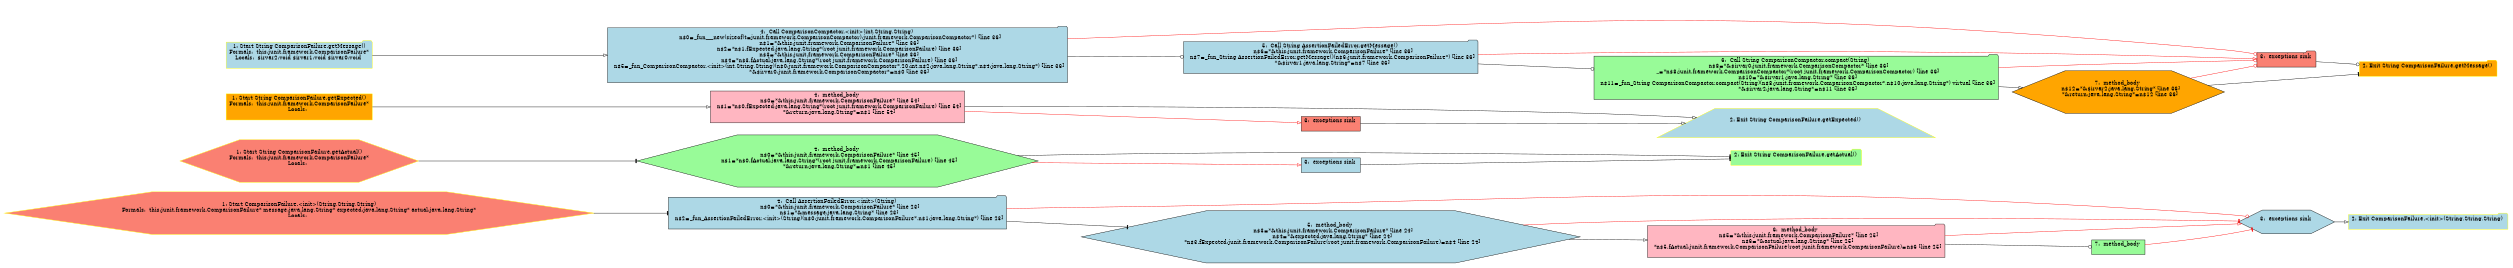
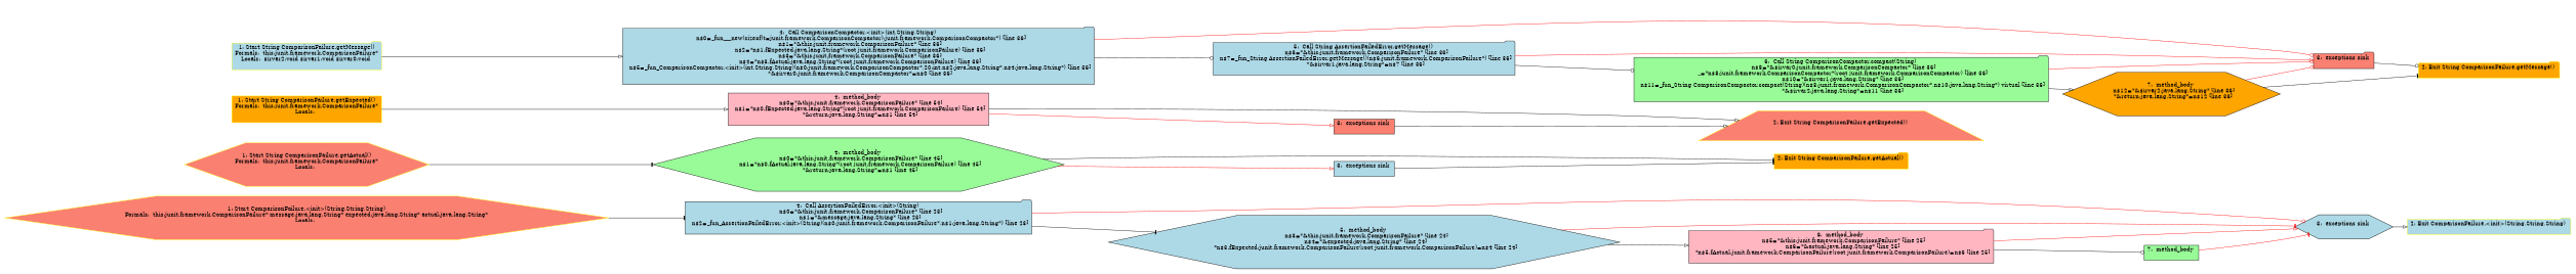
  digraph {
    rankdir=LR
    node [fillcolor=lightblue shape=folder style=filled]
    edge [arrowhead=onormal]
    n1 [color=yellow fillcolor=salmon label="1: Start ComparisonFailure.<init>(String,String,String)\nFormals:  this:junit.framework.ComparisonFailure* message:java.lang.String* expected:java.lang.String* actual:java.lang.String*\nLocals:  \n  " shape=hexagon]
    n2 [label="4:  Call AssertionFailedError.<init>(String) \n   n$0=*&this:junit.framework.ComparisonFailure* [line 23]\n  n$1=*&message:java.lang.String* [line 23]\n  n$2=_fun_AssertionFailedError.<init>(String)(n$0:junit.framework.ComparisonFailure*,n$1:java.lang.String*) [line 23]\n "]
    n3 [label="3:  exceptions sink \n  " shape=hexagon]
    n4 [label="5:  method_body \n   n$3=*&this:junit.framework.ComparisonFailure* [line 24]\n  n$4=*&expected:java.lang.String* [line 24]\n  *n$3.fExpected:junit.framework.ComparisonFailure(root junit.framework.ComparisonFailure)=n$4 [line 24]\n " shape=hexagon]
    n5 [color=yellow label="2: Exit ComparisonFailure.<init>(String,String,String) \n  "]
    n6 [fillcolor=lightpink label="6:  method_body \n   n$5=*&this:junit.framework.ComparisonFailure* [line 25]\n  n$6=*&actual:java.lang.String* [line 25]\n  *n$5.fActual:junit.framework.ComparisonFailure(root junit.framework.ComparisonFailure)=n$6 [line 25]\n "]
    n7 [fillcolor=palegreen label="7:  method_body \n  " shape=box]
    n8 [color=yellow fillcolor=salmon label="1: Start String ComparisonFailure.getActual()\nFormals:  this:junit.framework.ComparisonFailure*\nLocals:  \n  " shape=hexagon]
    n9 [fillcolor=palegreen label="4:  method_body \n   n$0=*&this:junit.framework.ComparisonFailure* [line 45]\n  n$1=*n$0.fActual:java.lang.String*(root junit.framework.ComparisonFailure) [line 45]\n  *&return:java.lang.String*=n$1 [line 45]\n " shape=hexagon]
-   n10 [color=yellow fillcolor=palegreen label="2: Exit String ComparisonFailure.getActual() \n  "]
+   n10 [color=yellow fillcolor=orange label="2: Exit String ComparisonFailure.getActual() \n  "]
    n11 [label="3:  exceptions sink \n  " shape=box]
    n12 [color=yellow fillcolor=orange label="1: Start String ComparisonFailure.getExpected()\nFormals:  this:junit.framework.ComparisonFailure*\nLocals:  \n  " shape=box]
    n13 [fillcolor=lightpink label="4:  method_body \n   n$0=*&this:junit.framework.ComparisonFailure* [line 54]\n  n$1=*n$0.fExpected:java.lang.String*(root junit.framework.ComparisonFailure) [line 54]\n  *&return:java.lang.String*=n$1 [line 54]\n " shape=box]
-   n14 [color=yellow label="2: Exit String ComparisonFailure.getExpected() \n  " shape=trapezium]
+   n14 [color=yellow fillcolor=salmon label="2: Exit String ComparisonFailure.getExpected() \n  " shape=trapezium]
    n15 [fillcolor=salmon label="3:  exceptions sink \n  " shape=box]
    n16 [color=yellow label="1: Start String ComparisonFailure.getMessage()\nFormals:  this:junit.framework.ComparisonFailure*\nLocals:  $irvar2:void $irvar1:void $irvar0:void \n  "]
    n17 [label="4:  Call ComparisonCompactor.<init>(int,String,String) \n   n$0=_fun___new(sizeof(t=junit.framework.ComparisonCompactor):junit.framework.ComparisonCompactor*) [line 36]\n  n$1=*&this:junit.framework.ComparisonFailure* [line 36]\n  n$2=*n$1.fExpected:java.lang.String*(root junit.framework.ComparisonFailure) [line 36]\n  n$3=*&this:junit.framework.ComparisonFailure* [line 36]\n  n$4=*n$3.fActual:java.lang.String*(root junit.framework.ComparisonFailure) [line 36]\n  n$5=_fun_ComparisonCompactor.<init>(int,String,String)(n$0:junit.framework.ComparisonCompactor*,20:int,n$2:java.lang.String*,n$4:java.lang.String*) [line 36]\n  *&$irvar0:junit.framework.ComparisonCompactor*=n$0 [line 36]\n "]
    n18 [fillcolor=salmon label="3:  exceptions sink \n  "]
    n19 [label="5:  Call String AssertionFailedError.getMessage() \n   n$6=*&this:junit.framework.ComparisonFailure* [line 36]\n  n$7=_fun_String AssertionFailedError.getMessage()(n$6:junit.framework.ComparisonFailure*) [line 36]\n  *&$irvar1:java.lang.String*=n$7 [line 36]\n "]
    n20 [color=yellow fillcolor=orange label="2: Exit String ComparisonFailure.getMessage() \n  "]
    n21 [fillcolor=palegreen label="6:  Call String ComparisonCompactor.compact(String) \n   n$8=*&$irvar0:junit.framework.ComparisonCompactor* [line 36]\n  _=*n$8:junit.framework.ComparisonCompactor*(root junit.framework.ComparisonCompactor) [line 36]\n  n$10=*&$irvar1:java.lang.String* [line 36]\n  n$11=_fun_String ComparisonCompactor.compact(String)(n$8:junit.framework.ComparisonCompactor*,n$10:java.lang.String*) virtual [line 36]\n  *&$irvar2:java.lang.String*=n$11 [line 36]\n "]
    n22 [fillcolor=orange label="7:  method_body \n   n$12=*&$irvar2:java.lang.String* [line 36]\n  *&return:java.lang.String*=n$12 [line 36]\n " shape=hexagon]
    n1 -> n2 [arrowhead=tee]
    n2 -> n3 [arrowhead=odot color=red]
    n2 -> n4 [arrowhead=tee]
    n3 -> n5
    n4 -> n3 [arrowhead=tee color=red]
    n4 -> n6
    n6 -> n3 [color=red]
    n6 -> n7 [arrowhead=odot]
    n7 -> n3 [arrowhead=tee color=red]
    n8 -> n9 [arrowhead=tee]
    n9 -> n10 [arrowhead=tee]
    n9 -> n11 [color=red]
    n11 -> n10 [arrowhead=tee]
    n12 -> n13
    n13 -> n14
    n13 -> n15 [color=red]
    n15 -> n14
    n16 -> n17
    n17 -> n18 [arrowhead=odot color=red]
    n17 -> n19 [arrowhead=odot]
    n18 -> n20 [arrowhead=odot]
    n19 -> n18 [color=red]
    n19 -> n21 [arrowhead=odot]
    n21 -> n18 [arrowhead=odot color=red]
    n21 -> n22
    n22 -> n18 [arrowhead=odot color=red]
    n22 -> n20 [arrowhead=tee]
  }
